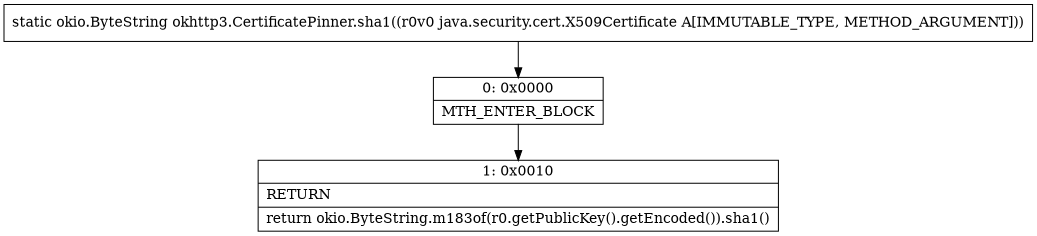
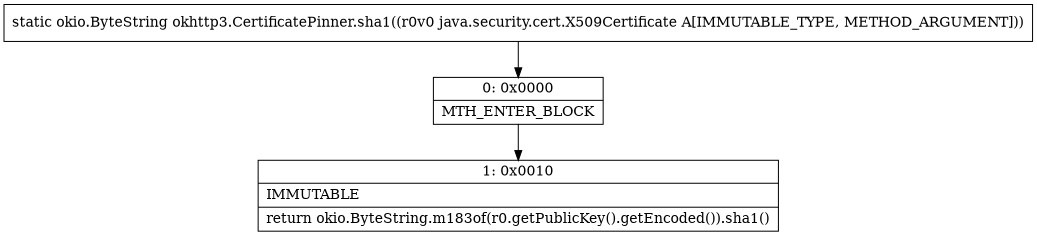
  digraph {
    node [shape=record]
    n1 [label="{0\:\ 0x0000|MTH_ENTER_BLOCK\l}"]
-   n2 [label="{1\:\ 0x0010|RETURN\l|return okio.ByteString.m183of(r0.getPublicKey().getEncoded()).sha1()\l}"]
+   n2 [label="{1\:\ 0x0010|IMMUTABLE\l|return okio.ByteString.m183of(r0.getPublicKey().getEncoded()).sha1()\l}"]
    n3 [label="{static okio.ByteString okhttp3.CertificatePinner.sha1((r0v0 java.security.cert.X509Certificate A[IMMUTABLE_TYPE, METHOD_ARGUMENT])) }"]
    n1 -> n2
    n3 -> n1
  }
